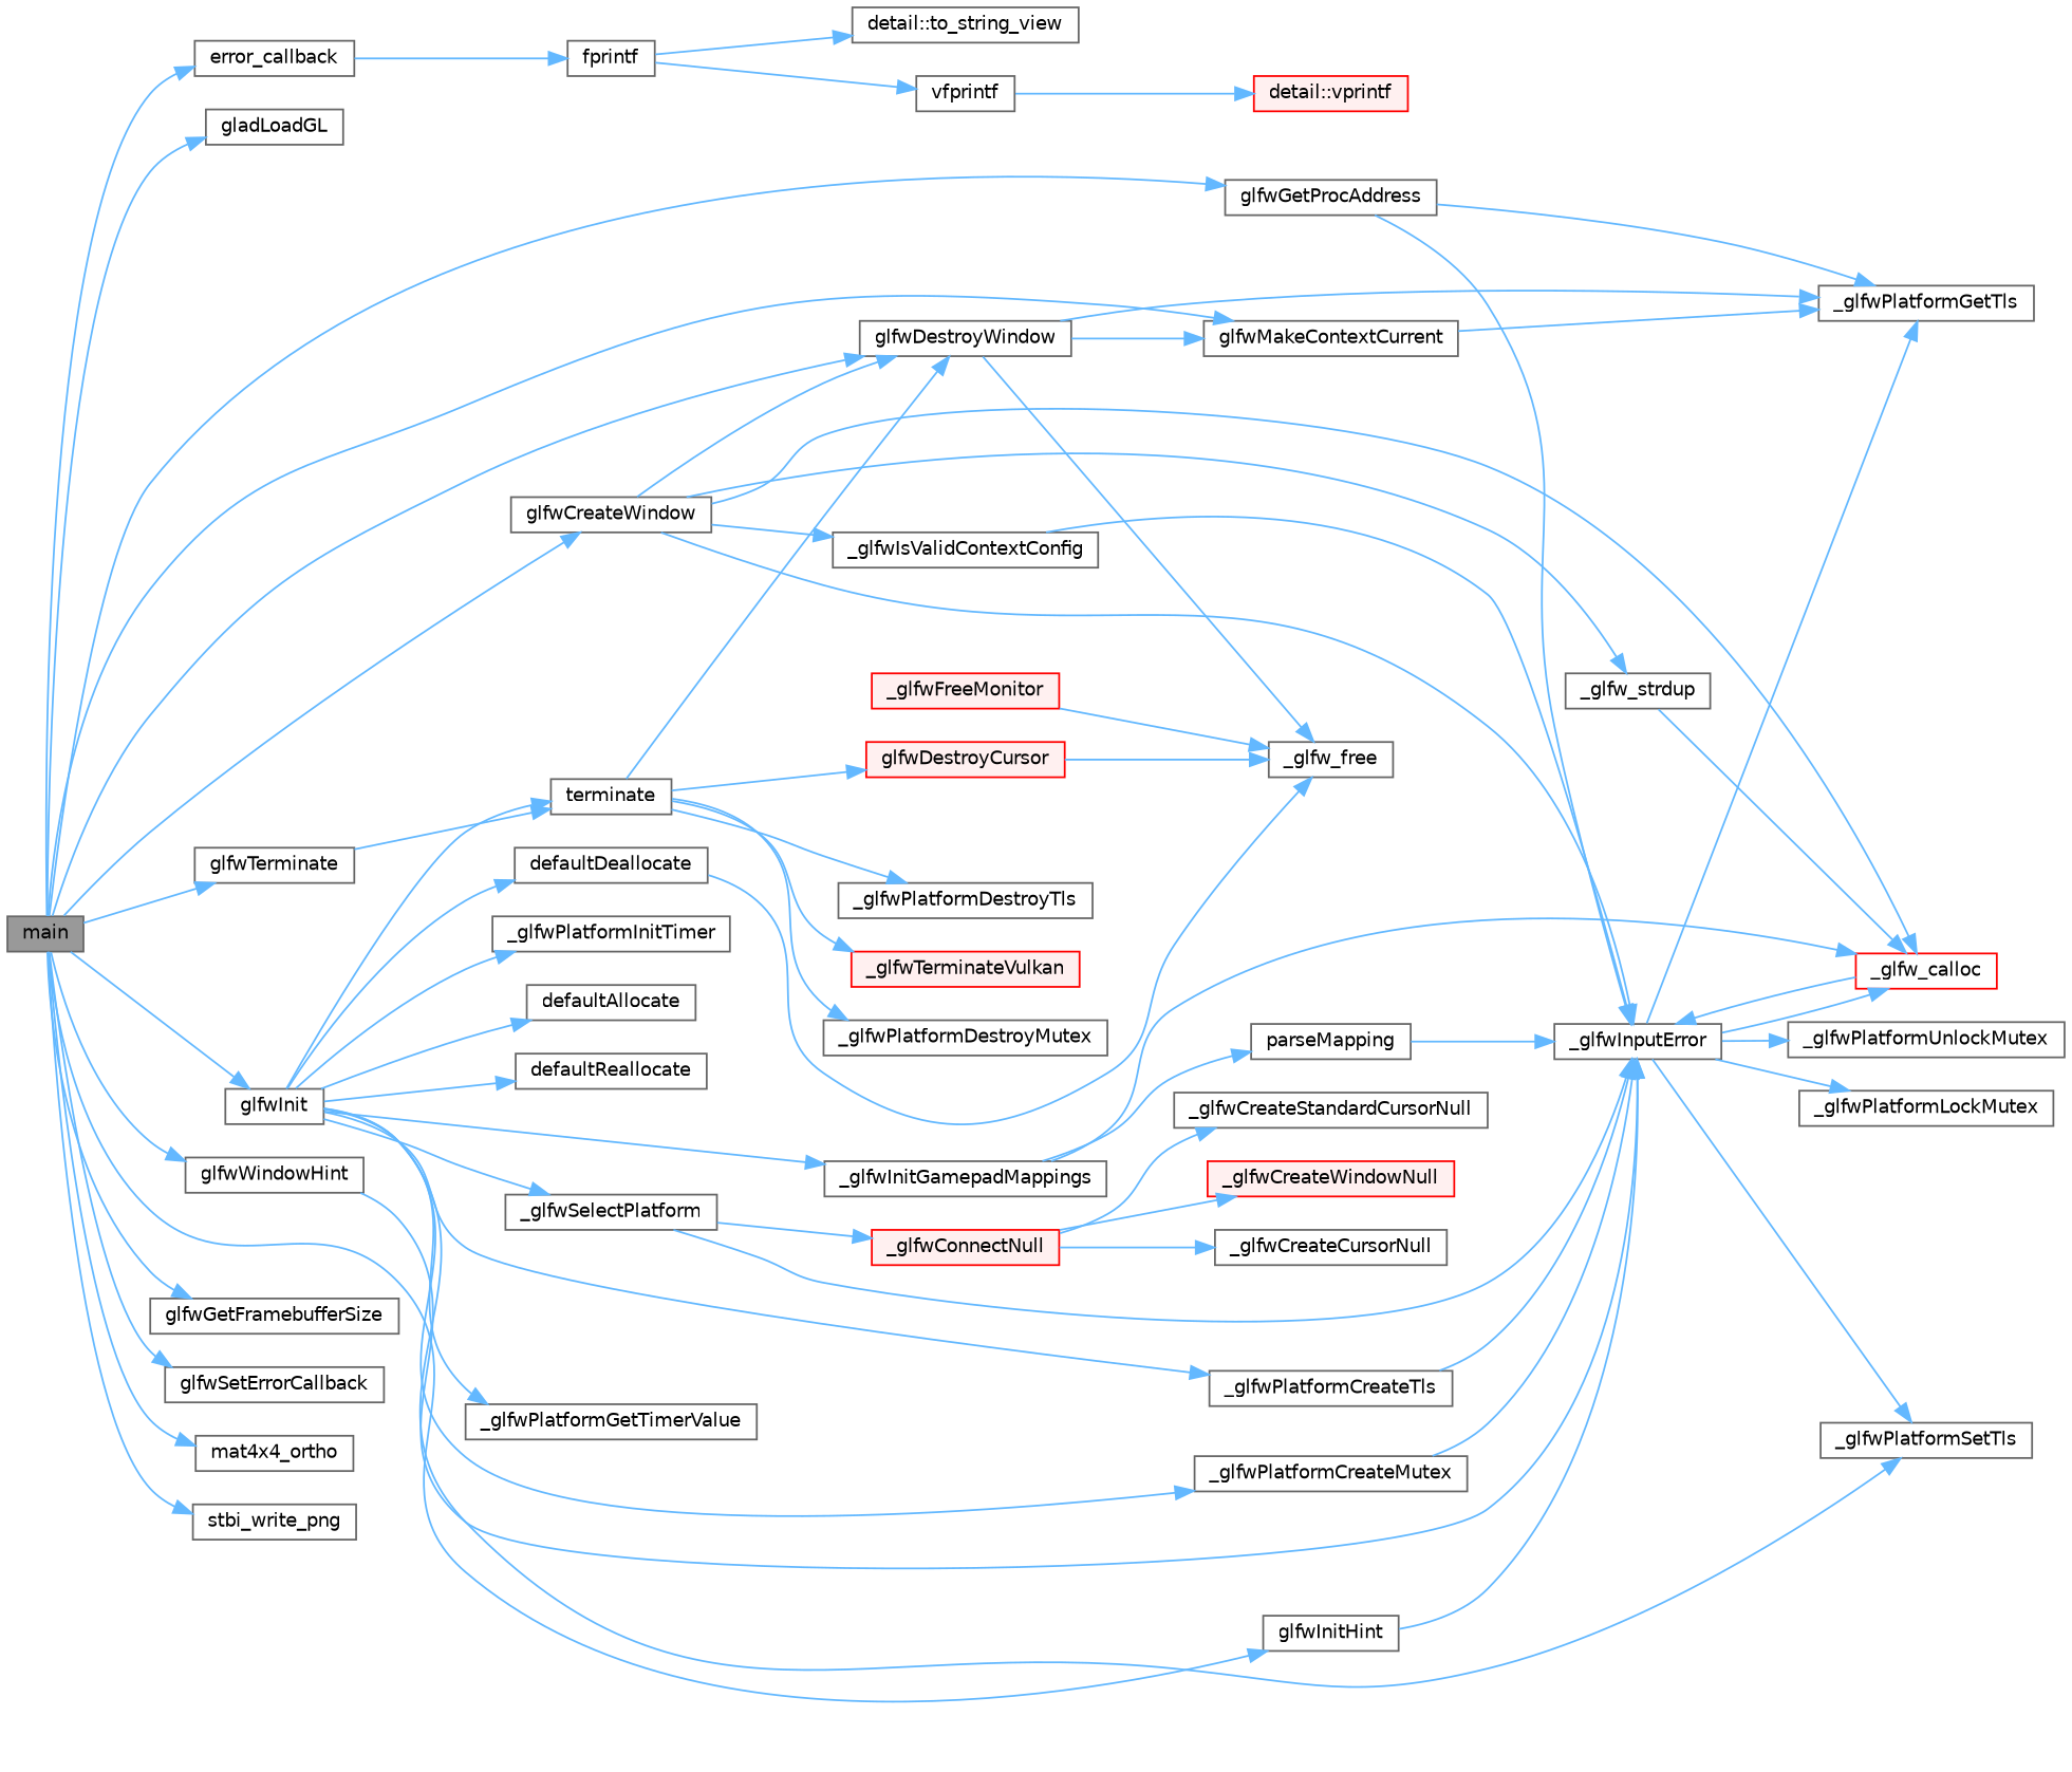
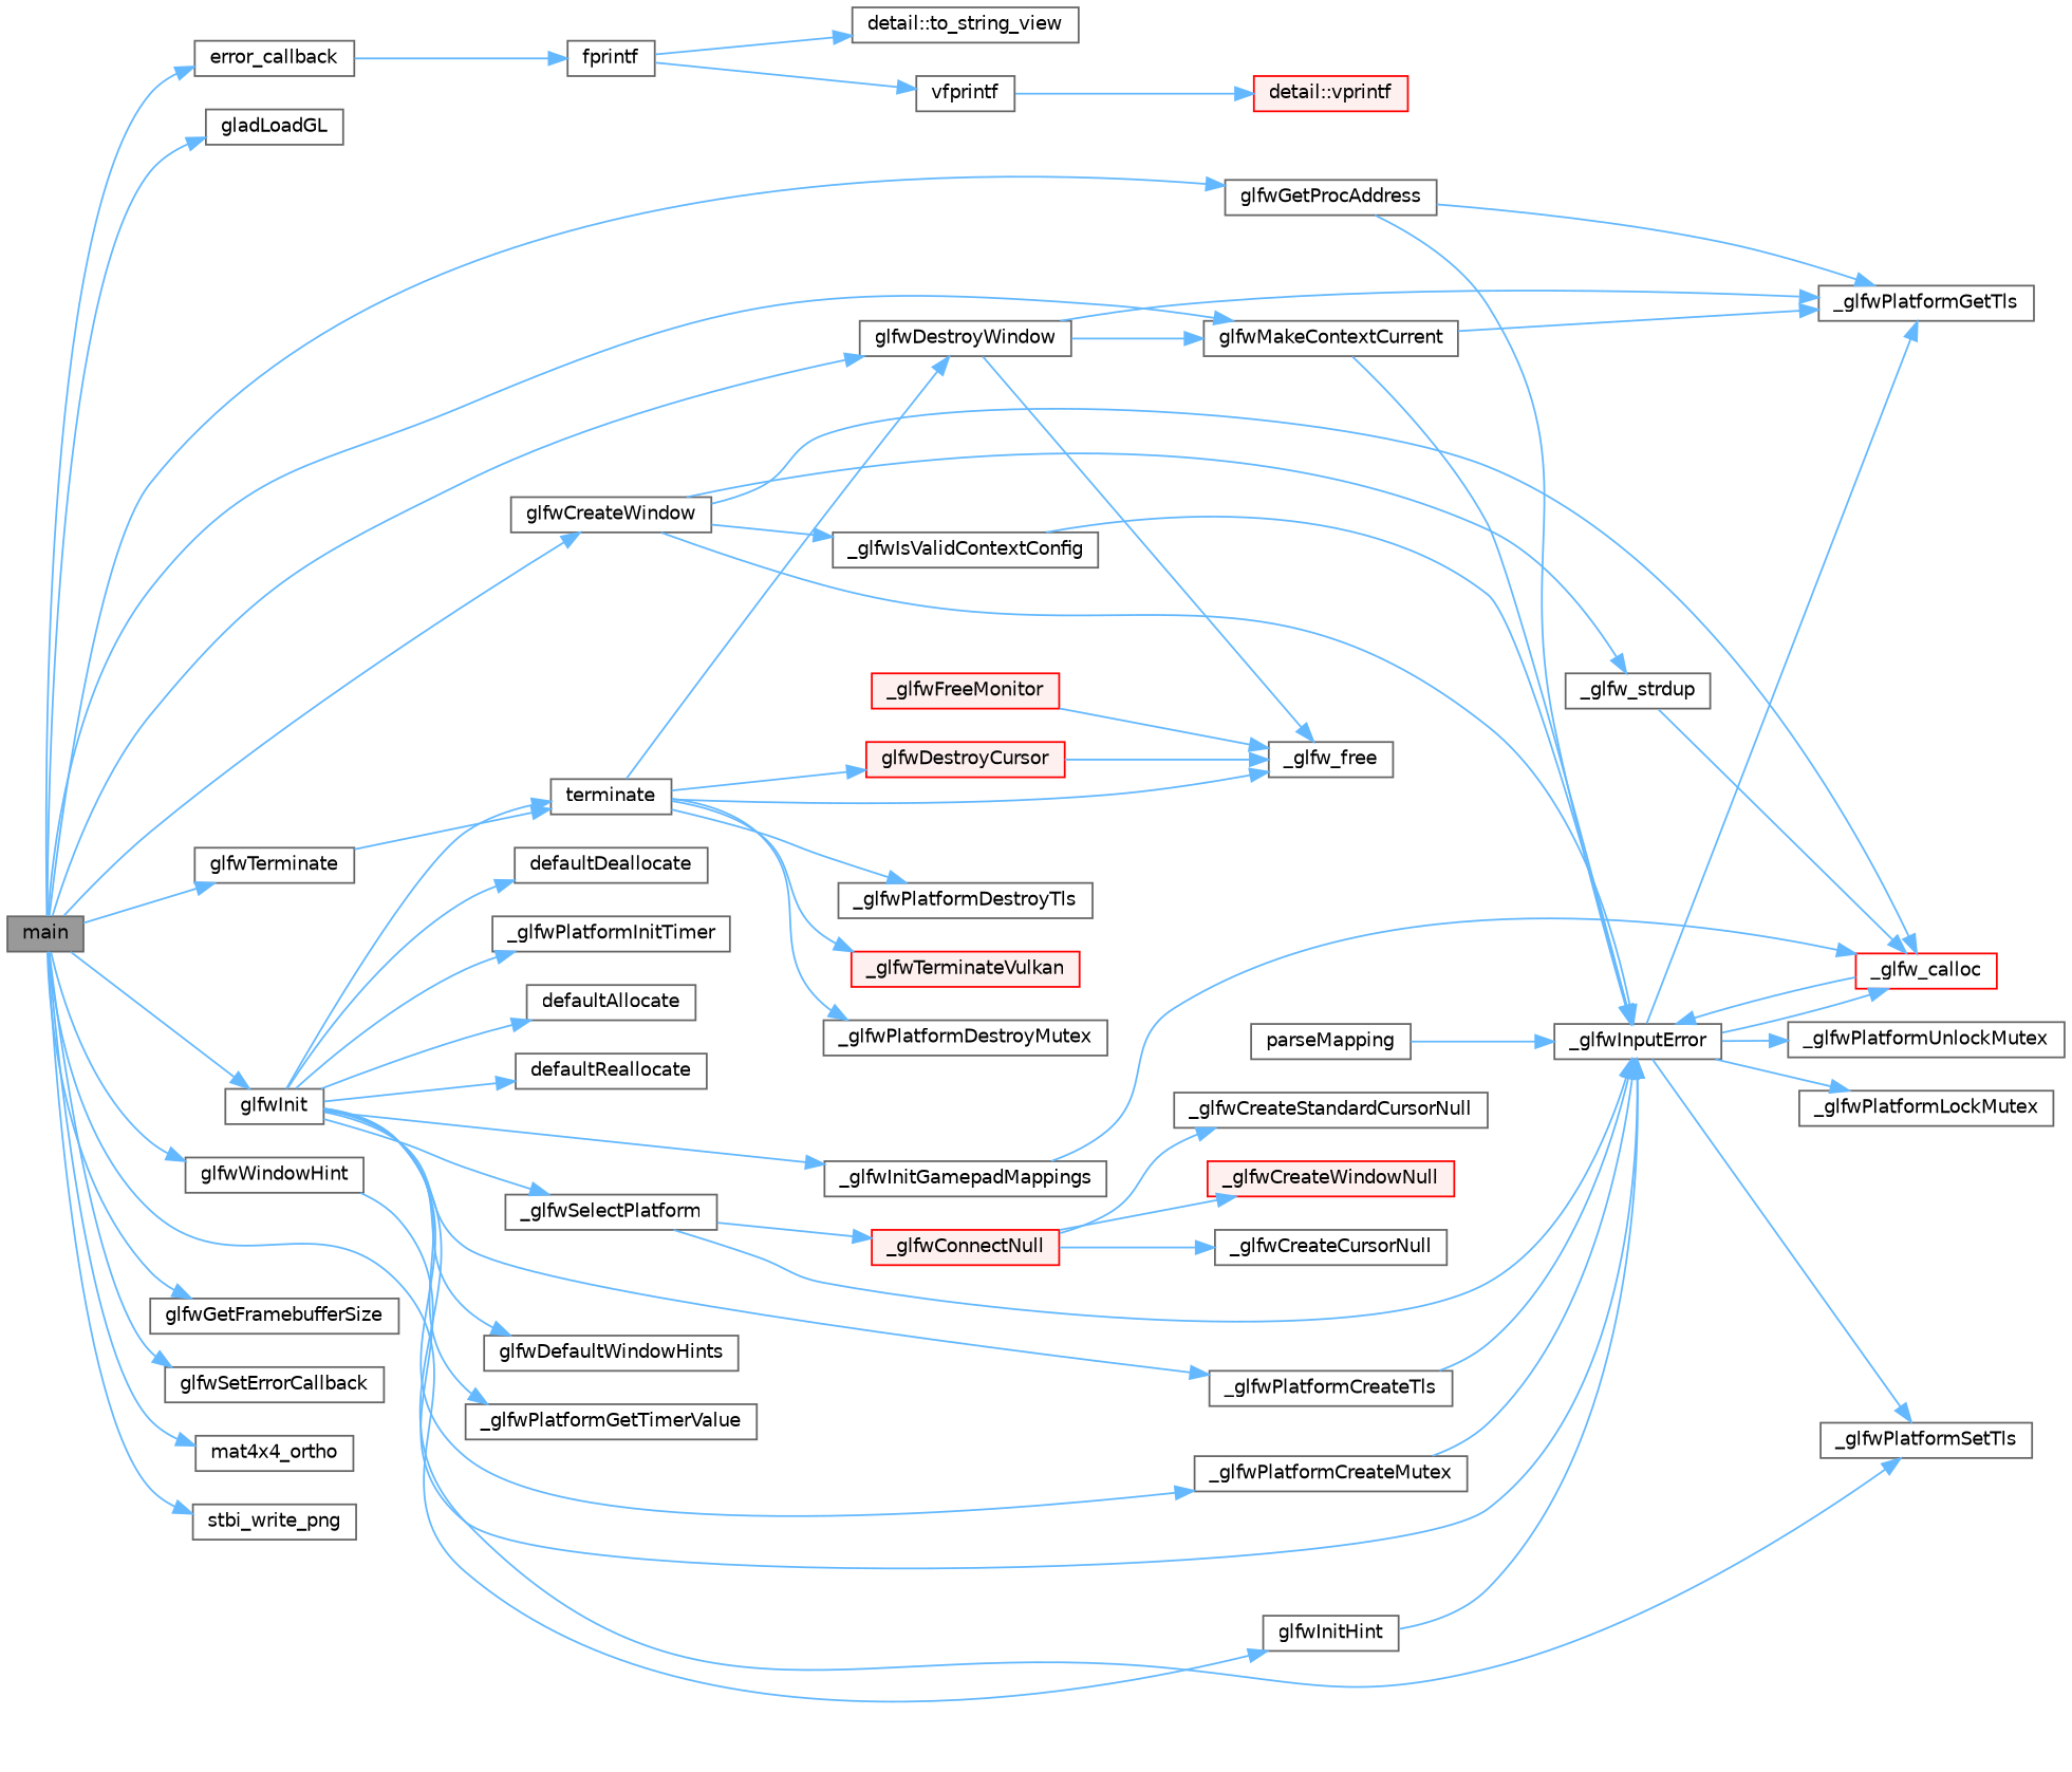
  digraph {
    rankdir=LR
    node [color=grey40 fillcolor=white fontname=Helvetica fontsize=10 shape=box style=filled]
    edge [color=steelblue1 fontname=Helvetica fontsize=10 labelfontname=Helvetica labelfontsize=10 style=solid]
    n1 [color=gray40 fillcolor=grey60 fontcolor=black height=0.2 label=main width=0.4]
    n2 [height=0.2 label=error_callback width=0.4]
    n3 [height=0.2 label=gladLoadGL width=0.4]
    n4 [height=0.2 label=glfwCreateWindow width=0.4]
    n5 [height=0.2 label=glfwDestroyWindow width=0.4]
    n6 [height=0.2 label=glfwMakeContextCurrent width=0.4]
    n7 [height=0.2 label=glfwGetFramebufferSize width=0.4]
    n8 [height=0.2 label=glfwGetProcAddress width=0.4]
    n9 [height=0.2 label=glfwInit width=0.4]
    n10 [height=0.2 label=glfwInitHint width=0.4]
    n11 [height=0.2 label=glfwSetErrorCallback width=0.4]
    n12 [height=0.2 label=glfwTerminate width=0.4]
    n13 [height=0.2 label=glfwWindowHint width=0.4]
    n14 [height=0.2 label=mat4x4_ortho width=0.4]
    n15 [height=0.2 label=stbi_write_png width=0.4]
    n16 [height=0.2 label=fprintf width=0.4]
    n17 [color=red height=0.2 label=_glfw_calloc width=0.4]
    n18 [height=0.2 label=_glfwInputError width=0.4]
    n19 [height=0.2 label=_glfw_strdup width=0.4]
    n20 [height=0.2 label=_glfwIsValidContextConfig width=0.4]
    n21 [height=0.2 label=_glfwPlatformGetTls width=0.4]
    n22 [height=0.2 label=_glfw_free width=0.4]
    n23 [height=0.2 label=_glfwPlatformSetTls width=0.4]
    n24 [height=0.2 label=_glfwInitGamepadMappings width=0.4]
    n25 [height=0.2 label=_glfwPlatformCreateMutex width=0.4]
    n26 [height=0.2 label=_glfwPlatformCreateTls width=0.4]
    n27 [height=0.2 label=_glfwPlatformGetTimerValue width=0.4]
    n28 [height=0.2 label=_glfwPlatformInitTimer width=0.4]
    n29 [height=0.2 label=_glfwSelectPlatform width=0.4]
    n30 [height=0.2 label=defaultAllocate width=0.4]
    n31 [height=0.2 label=defaultDeallocate width=0.4]
    n32 [height=0.2 label=defaultReallocate width=0.4]
+   n33 [height=0.2 label=glfwDefaultWindowHints width=0.4]
    n34 [height=0.2 label=terminate width=0.4]
    n35 [height=0.2 label="detail::to_string_view" width=0.4]
    n36 [height=0.2 label=vfprintf width=0.4]
    n37 [color=red fillcolor="#FFF0F0" height=0.2 label="detail::vprintf" width=0.4]
    n38 [height=0.2 label=_glfwPlatformLockMutex width=0.4]
    n39 [height=0.2 label=_glfwPlatformUnlockMutex width=0.4]
    n40 [height=0.2 label=parseMapping width=0.4]
    n41 [color=red fillcolor="#FFF0F0" height=0.2 label=_glfwConnectNull width=0.4]
    n42 [height=0.2 label=_glfwPlatformDestroyMutex width=0.4]
    n43 [height=0.2 label=_glfwPlatformDestroyTls width=0.4]
    n44 [color=red fillcolor="#FFF0F0" height=0.2 label=_glfwTerminateVulkan width=0.4]
    n45 [color=red fillcolor="#FFF0F0" height=0.2 label=glfwDestroyCursor width=0.4]
    n46 [height=0.2 label=_glfwCreateCursorNull width=0.4]
    n47 [height=0.2 label=_glfwCreateStandardCursorNull width=0.4]
    n48 [color=red fillcolor="#FFF0F0" height=0.2 label=_glfwCreateWindowNull width=0.4]
    n49 [color=red fillcolor="#FFF0F0" height=0.2 label=_glfwFreeMonitor width=0.4]
    n1 -> n2
    n1 -> n3
    n1 -> n4
    n1 -> n5
    n1 -> n6
    n1 -> n7
    n1 -> n8
    n1 -> n9
    n1 -> n10
    n1 -> n11
    n1 -> n12
    n1 -> n13
    n1 -> n14
    n1 -> n15
    n2 -> n16
-   n4 -> n5
    n4 -> n17
    n4 -> n18
    n4 -> n19
    n4 -> n20
    n5 -> n6
    n5 -> n21
    n5 -> n22
+   n6 -> n18
    n6 -> n21
    n8 -> n18
    n8 -> n21
    n9 -> n23
    n9 -> n24
    n9 -> n25
    n9 -> n26
    n9 -> n27
    n9 -> n28
    n9 -> n29
    n9 -> n30
    n9 -> n31
    n9 -> n32
+   n9 -> n33
    n9 -> n34
    n10 -> n18
    n12 -> n34
    n13 -> n18
    n16 -> n35
    n16 -> n36
    n17 -> n18
    n18 -> n17
    n18 -> n21
    n18 -> n23
    n18 -> n38
    n18 -> n39
    n19 -> n17
    n20 -> n18
    n24 -> n17
-   n24 -> n40
    n25 -> n18
    n26 -> n18
    n29 -> n18
    n29 -> n41
    n34 -> n5
-   n31 -> n22
+   n34 -> n22
    n34 -> n42
    n34 -> n43
    n34 -> n44
    n34 -> n45
    n36 -> n37
    n40 -> n18
    n41 -> n46
    n41 -> n47
    n41 -> n48
    n45 -> n22
    n49 -> n22
  }
